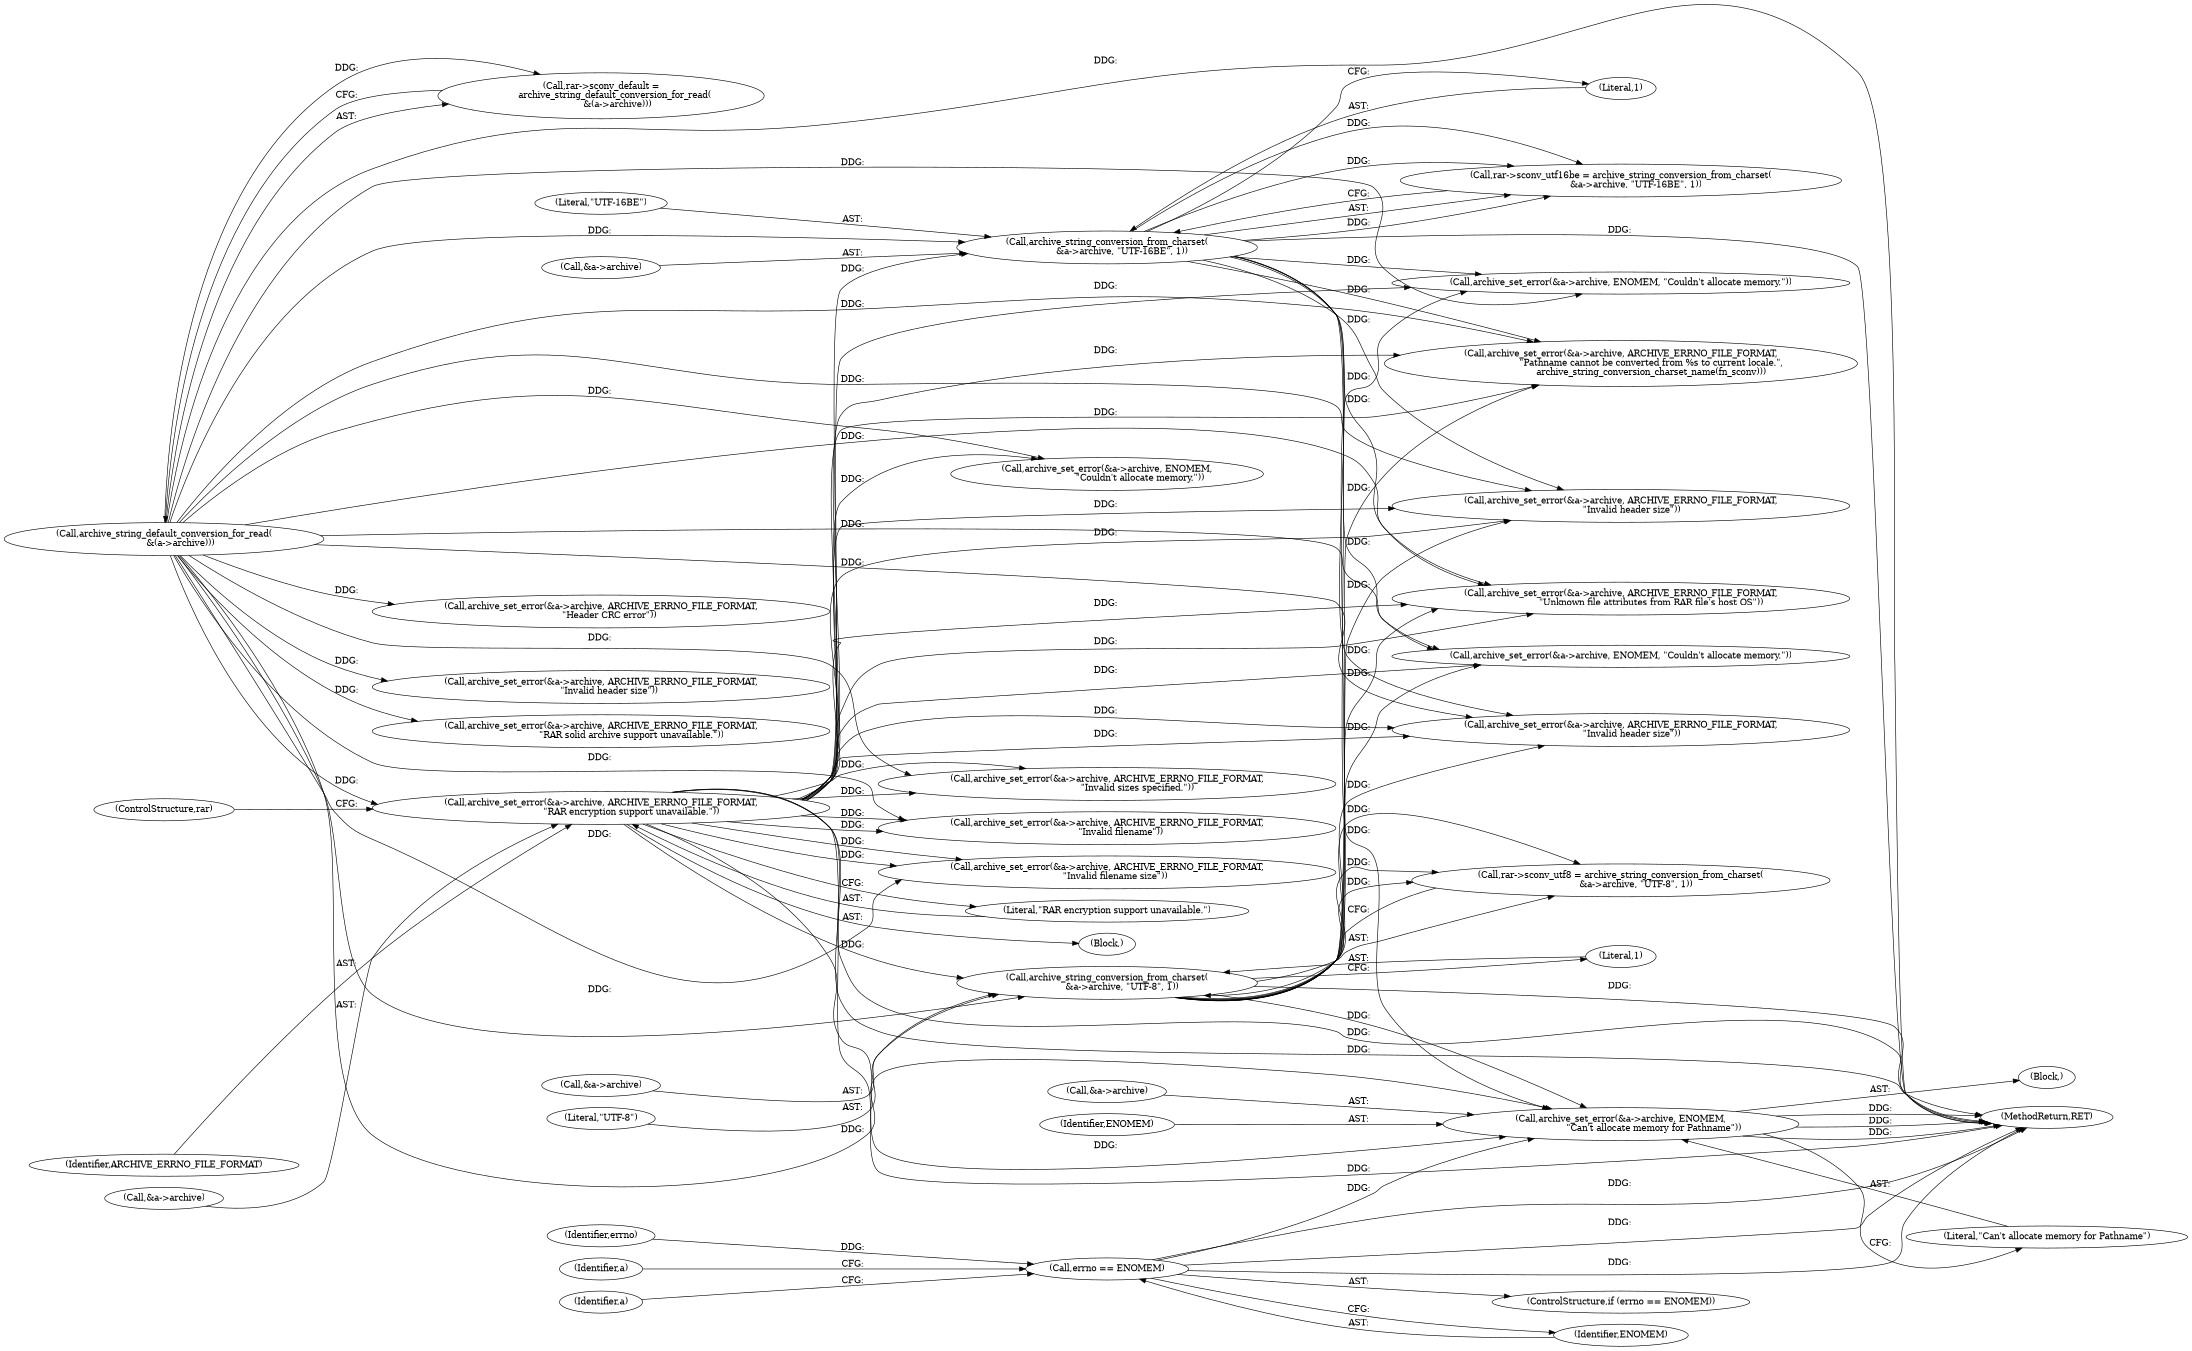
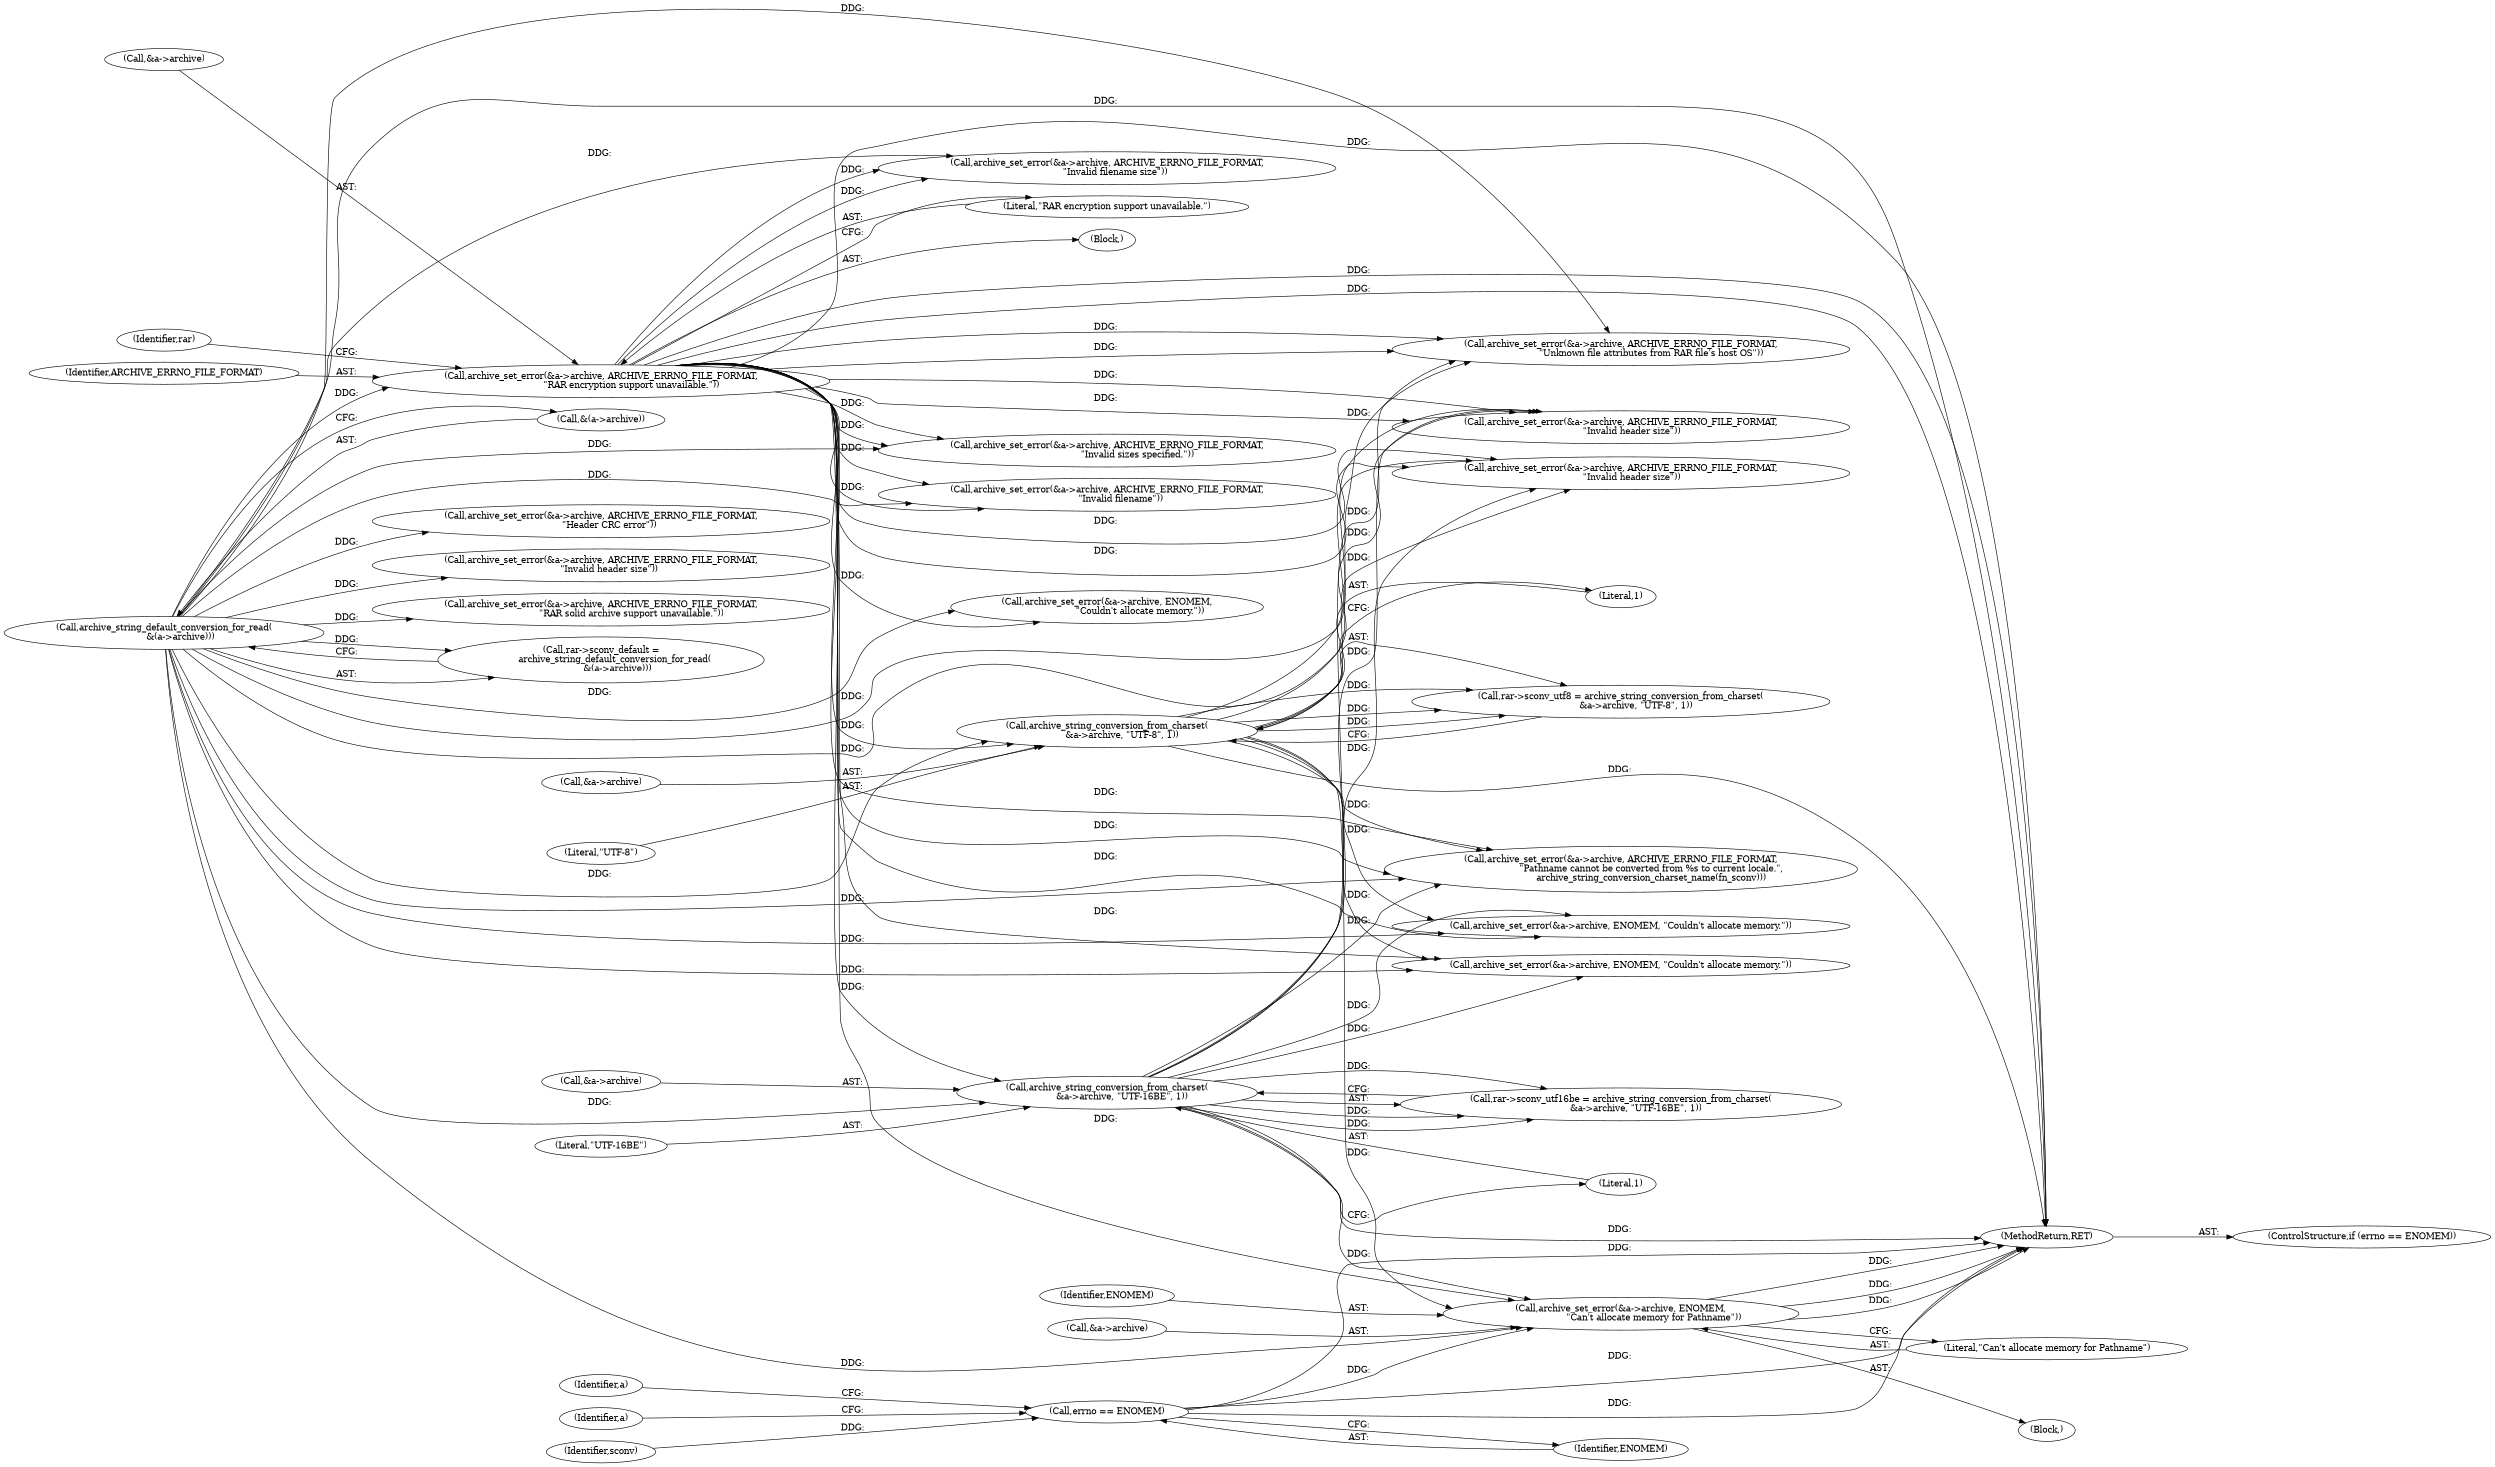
  digraph {
    rankdir=LR
    n1 [label="(Call,archive_set_error(&a->archive, ENOMEM,\n                        \"Can't allocate memory for Pathname\"))"]
    n2 [label="(Literal,\"Can't allocate memory for Pathname\")"]
    n3 [label="(Block,)"]
    n4 [label="(MethodReturn,RET)"]
    n5 [label="(Call,archive_string_conversion_from_charset(\n           &a->archive, \"UTF-8\", 1))"]
    n6 [label="(Call,archive_set_error(&a->archive, ARCHIVE_ERRNO_FILE_FORMAT,\n                      \"Unknown file attributes from RAR file's host OS\"))"]
    n7 [label="(Literal,1)"]
    n8 [label="(Call,rar->sconv_utf8 = archive_string_conversion_from_charset(\n           &a->archive, \"UTF-8\", 1))"]
    n9 [label="(Call,archive_set_error(&a->archive, ARCHIVE_ERRNO_FILE_FORMAT,\n        \"Invalid header size\"))"]
    n10 [label="(Call,archive_set_error(&a->archive, ENOMEM, \"Couldn't allocate memory.\"))"]
    n11 [label="(Call,archive_set_error(&a->archive, ARCHIVE_ERRNO_FILE_FORMAT,\n                      \"Pathname cannot be converted from %s to current locale.\",\n                      archive_string_conversion_charset_name(fn_sconv)))"]
    n12 [label="(Call,archive_set_error(&a->archive, ENOMEM, \"Couldn't allocate memory.\"))"]
    n13 [label="(Call,archive_set_error(&a->archive, ARCHIVE_ERRNO_FILE_FORMAT,\n        \"Invalid header size\"))"]
    n14 [label="(Call,archive_string_default_conversion_for_read(\n            &(a->archive)))"]
    n15 [label="(Call,archive_set_error(&a->archive, ARCHIVE_ERRNO_FILE_FORMAT,\n                      \"RAR encryption support unavailable.\"))"]
    n16 [label="(Call,archive_string_conversion_from_charset(\n           &a->archive, \"UTF-16BE\", 1))"]
    n17 [label="(Call,archive_set_error(&a->archive, ENOMEM,\n                        \"Couldn't allocate memory.\"))"]
+   n18 [label="(Call,&(a->archive))"]
    n19 [label="(Call,archive_set_error(&a->archive, ARCHIVE_ERRNO_FILE_FORMAT,\n                      \"Invalid sizes specified.\"))"]
    n20 [label="(Call,archive_set_error(&a->archive, ARCHIVE_ERRNO_FILE_FORMAT,\n      \"Header CRC error\"))"]
    n21 [label="(Call,archive_set_error(&a->archive, ARCHIVE_ERRNO_FILE_FORMAT,\n      \"Invalid header size\"))"]
    n22 [label="(Call,archive_set_error(&a->archive, ARCHIVE_ERRNO_FILE_FORMAT,\n                      \"RAR solid archive support unavailable.\"))"]
    n23 [label="(Call,archive_set_error(&a->archive, ARCHIVE_ERRNO_FILE_FORMAT,\n          \"Invalid filename\"))"]
    n24 [label="(Call,rar->sconv_default =\n          archive_string_default_conversion_for_read(\n            &(a->archive)))"]
    n25 [label="(Call,archive_set_error(&a->archive, ARCHIVE_ERRNO_FILE_FORMAT,\n      \"Invalid filename size\"))"]
    n26 [label="(Literal,\"RAR encryption support unavailable.\")"]
    n27 [label="(Block,)"]
    n28 [label="(Call,rar->sconv_utf16be = archive_string_conversion_from_charset(\n           &a->archive, \"UTF-16BE\", 1))"]
    n29 [label="(Literal,1)"]
    n30 [label="(Call,errno == ENOMEM)"]
    n31 [label="(ControlStructure,if (errno == ENOMEM))"]
    n32 [label="(Identifier,ENOMEM)"]
    n33 [label="(Identifier,a)"]
    n34 [label="(Literal,\"UTF-16BE\")"]
    n35 [label="(Identifier,ENOMEM)"]
-   n36 [label="(ControlStructure,rar)"]
-   n37 [label="(Identifier,errno)"]
+   n36 [label="(Identifier,rar)"]
+   n37 [label="(Identifier,sconv)"]
    n38 [label="(Call,&a->archive)"]
    n39 [label="(Call,&a->archive)"]
    n40 [label="(Identifier,a)"]
    n41 [label="(Call,&a->archive)"]
    n42 [label="(Identifier,ARCHIVE_ERRNO_FILE_FORMAT)"]
    n43 [label="(Call,&a->archive)"]
    n44 [label="(Literal,\"UTF-8\")"]
    n1 -> n2 [label="CFG: "]
    n1 -> n3 [label="AST: "]
    n1 -> n4 [label="DDG: "]
    n1 -> n4 [label="DDG: "]
    n1 -> n4 [label="DDG: "]
    n2 -> n1 [label="AST: "]
    n5 -> n1 [label="DDG: "]
    n5 -> n4 [label="DDG: "]
    n5 -> n6 [label="DDG: "]
    n5 -> n7 [label="CFG: "]
    n5 -> n8 [label="AST: "]
    n5 -> n8 [label="DDG: "]
    n5 -> n8 [label="DDG: "]
    n5 -> n8 [label="DDG: "]
    n5 -> n9 [label="DDG: "]
    n5 -> n10 [label="DDG: "]
    n5 -> n11 [label="DDG: "]
    n5 -> n12 [label="DDG: "]
    n5 -> n13 [label="DDG: "]
    n7 -> n5 [label="AST: "]
    n8 -> n5 [label="CFG: "]
    n14 -> n1 [label="DDG: "]
    n14 -> n4 [label="DDG: "]
    n14 -> n5 [label="DDG: "]
    n14 -> n6 [label="DDG: "]
    n14 -> n9 [label="DDG: "]
    n14 -> n10 [label="DDG: "]
    n14 -> n11 [label="DDG: "]
    n14 -> n12 [label="DDG: "]
    n14 -> n13 [label="DDG: "]
    n14 -> n15 [label="DDG: "]
    n14 -> n16 [label="DDG: "]
    n14 -> n17 [label="DDG: "]
+   n14 -> n18 [label="CFG: "]
    n14 -> n19 [label="DDG: "]
    n14 -> n20 [label="DDG: "]
    n14 -> n21 [label="DDG: "]
    n14 -> n22 [label="DDG: "]
    n14 -> n23 [label="DDG: "]
    n14 -> n24 [label="AST: "]
    n14 -> n24 [label="DDG: "]
    n14 -> n25 [label="DDG: "]
    n15 -> n1 [label="DDG: "]
    n15 -> n4 [label="DDG: "]
    n15 -> n4 [label="DDG: "]
    n15 -> n4 [label="DDG: "]
    n15 -> n5 [label="DDG: "]
    n15 -> n6 [label="DDG: "]
    n15 -> n6 [label="DDG: "]
    n15 -> n9 [label="DDG: "]
    n15 -> n9 [label="DDG: "]
    n15 -> n10 [label="DDG: "]
    n15 -> n11 [label="DDG: "]
    n15 -> n11 [label="DDG: "]
    n15 -> n12 [label="DDG: "]
    n15 -> n13 [label="DDG: "]
    n15 -> n13 [label="DDG: "]
    n15 -> n16 [label="DDG: "]
    n15 -> n17 [label="DDG: "]
    n15 -> n19 [label="DDG: "]
    n15 -> n19 [label="DDG: "]
    n15 -> n23 [label="DDG: "]
    n15 -> n23 [label="DDG: "]
    n15 -> n25 [label="DDG: "]
    n15 -> n25 [label="DDG: "]
    n15 -> n26 [label="CFG: "]
    n15 -> n27 [label="AST: "]
    n16 -> n1 [label="DDG: "]
    n16 -> n4 [label="DDG: "]
    n16 -> n6 [label="DDG: "]
    n16 -> n9 [label="DDG: "]
    n16 -> n10 [label="DDG: "]
    n16 -> n11 [label="DDG: "]
    n16 -> n12 [label="DDG: "]
    n16 -> n13 [label="DDG: "]
    n16 -> n28 [label="AST: "]
    n16 -> n28 [label="DDG: "]
    n16 -> n28 [label="DDG: "]
    n16 -> n28 [label="DDG: "]
    n16 -> n29 [label="CFG: "]
+   n18 -> n14 [label="AST: "]
    n24 -> n14 [label="CFG: "]
    n26 -> n15 [label="AST: "]
    n28 -> n16 [label="CFG: "]
    n29 -> n16 [label="AST: "]
    n30 -> n1 [label="DDG: "]
    n30 -> n4 [label="DDG: "]
    n30 -> n4 [label="DDG: "]
    n30 -> n4 [label="DDG: "]
-   n30 -> n31 [label="AST: "]
+   n4 -> n31 [label="AST: "]
    n30 -> n32 [label="CFG: "]
    n32 -> n30 [label="AST: "]
    n33 -> n30 [label="CFG: "]
    n34 -> n16 [label="AST: "]
    n35 -> n1 [label="AST: "]
    n36 -> n15 [label="CFG: "]
    n37 -> n30 [label="DDG: "]
    n38 -> n5 [label="AST: "]
    n39 -> n1 [label="AST: "]
    n40 -> n30 [label="CFG: "]
    n41 -> n16 [label="AST: "]
    n42 -> n15 [label="AST: "]
    n43 -> n15 [label="AST: "]
    n44 -> n5 [label="AST: "]
  }
